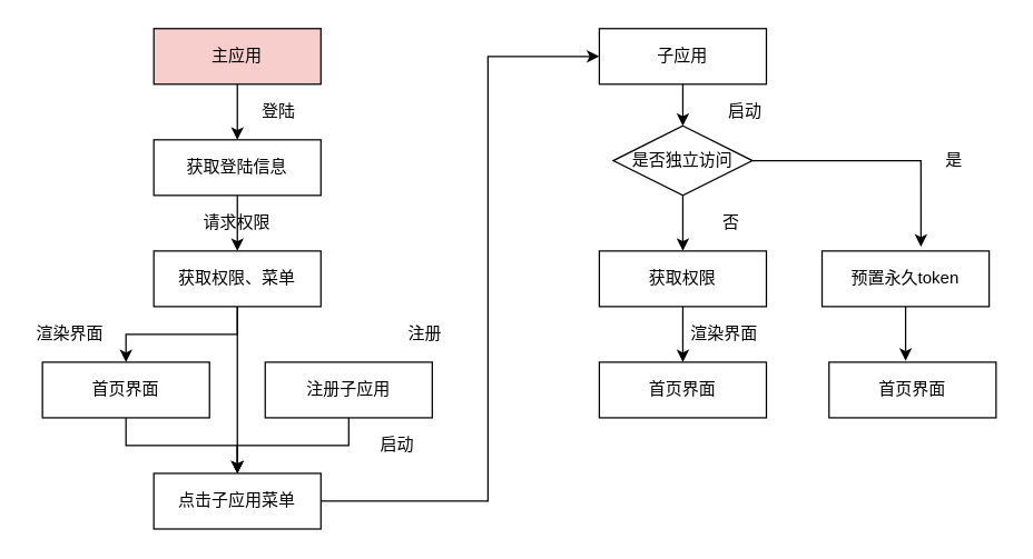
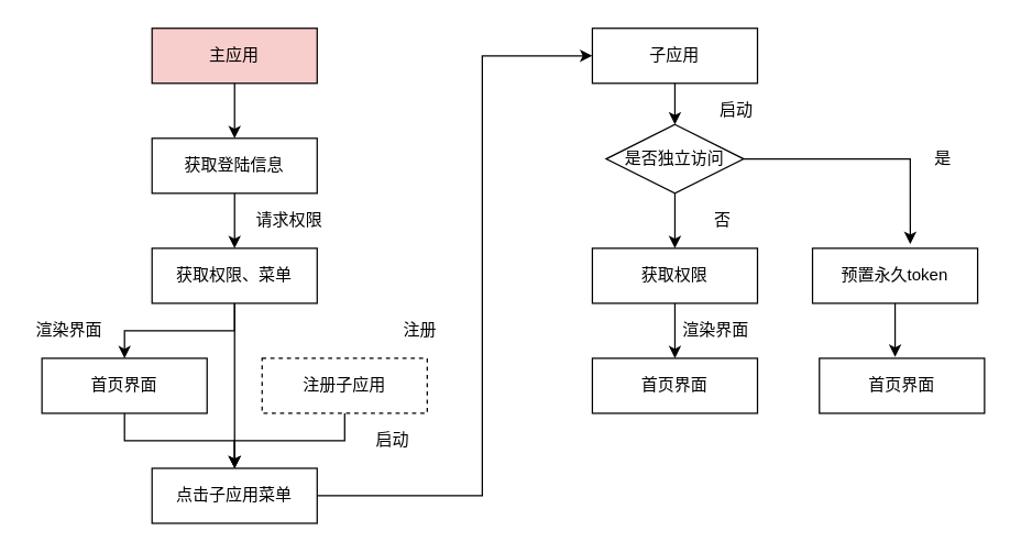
  <mxCell id="0" />
  <mxCell id="1" parent="0" />
  <mxCell id="2" style="edgeStyle=orthogonalEdgeStyle;rounded=0;orthogonalLoop=1;jettySize=auto;html=1;entryX=0.5;entryY=0;entryDx=0;entryDy=0;" edge="1" parent="1" source="3" target="7"><mxGeometry relative="1" as="geometry"><Array as="points"><mxPoint x="170" y="50" /><mxPoint x="170" y="50" /></Array></mxGeometry></mxCell>
  <mxCell id="3" value="主应用" style="rounded=0;whiteSpace=wrap;html=1;fillColor=#f8cecc;" vertex="1" parent="1"><mxGeometry x="110" y="20" width="120" height="40" as="geometry" /></mxCell>
  <mxCell id="4" style="edgeStyle=orthogonalEdgeStyle;rounded=0;orthogonalLoop=1;jettySize=auto;html=1;entryX=0.5;entryY=0;entryDx=0;entryDy=0;" edge="1" parent="1" source="5" target="16"><mxGeometry relative="1" as="geometry" /></mxCell>
- <mxCell id="5" value="注册子应用" style="rounded=0;whiteSpace=wrap;html=1;" vertex="1" parent="1"><mxGeometry x="190" y="260" width="120" height="40" as="geometry" /></mxCell>
+ <mxCell id="5" value="注册子应用" style="rounded=0;whiteSpace=wrap;html=1;dashed=1;" vertex="1" parent="1"><mxGeometry x="190" y="260" width="120" height="40" as="geometry" /></mxCell>
  <mxCell id="6" style="edgeStyle=orthogonalEdgeStyle;rounded=0;orthogonalLoop=1;jettySize=auto;html=1;entryX=0.5;entryY=0;entryDx=0;entryDy=0;" edge="1" parent="1" source="7" target="11"><mxGeometry relative="1" as="geometry" /></mxCell>
  <mxCell id="7" value="获取登陆信息" style="rounded=0;whiteSpace=wrap;html=1;" vertex="1" parent="1"><mxGeometry x="110" y="100" width="120" height="40" as="geometry" /></mxCell>
- <mxCell id="8" value="登陆" style="text;html=1;strokeColor=none;fillColor=none;align=center;verticalAlign=middle;whiteSpace=wrap;rounded=0;" vertex="1" parent="1"><mxGeometry x="180" y="70" width="40" height="20" as="geometry" /></mxCell>
  <mxCell id="9" style="edgeStyle=orthogonalEdgeStyle;rounded=0;orthogonalLoop=1;jettySize=auto;html=1;" edge="1" parent="1" source="11" target="16"><mxGeometry relative="1" as="geometry" /></mxCell>
  <mxCell id="10" style="edgeStyle=orthogonalEdgeStyle;rounded=0;orthogonalLoop=1;jettySize=auto;html=1;entryX=0.5;entryY=0;entryDx=0;entryDy=0;" edge="1" parent="1" source="11" target="14"><mxGeometry relative="1" as="geometry" /></mxCell>
  <mxCell id="11" value="获取权限、菜单" style="rounded=0;whiteSpace=wrap;html=1;" vertex="1" parent="1"><mxGeometry x="110" y="180" width="120" height="40" as="geometry" /></mxCell>
- <mxCell id="12" value="请求权限" style="text;html=1;strokeColor=none;fillColor=none;align=center;verticalAlign=middle;whiteSpace=wrap;rounded=0;" vertex="1" parent="1"><mxGeometry x="140" y="150" width="60" height="20" as="geometry" /></mxCell>
+ <mxCell id="12" value="请求权限" style="text;html=1;strokeColor=none;fillColor=none;align=center;verticalAlign=middle;whiteSpace=wrap;rounded=0;" vertex="1" parent="1"><mxGeometry x="180" y="150" width="60" height="20" as="geometry" /></mxCell>
  <mxCell id="13" style="edgeStyle=orthogonalEdgeStyle;rounded=0;orthogonalLoop=1;jettySize=auto;html=1;" edge="1" parent="1" source="14" target="16"><mxGeometry relative="1" as="geometry" /></mxCell>
  <mxCell id="14" value="首页界面" style="rounded=0;whiteSpace=wrap;html=1;" vertex="1" parent="1"><mxGeometry x="30" y="260" width="120" height="40" as="geometry" /></mxCell>
  <mxCell id="15" style="edgeStyle=orthogonalEdgeStyle;rounded=0;orthogonalLoop=1;jettySize=auto;html=1;" edge="1" parent="1" source="16" target="19"><mxGeometry relative="1" as="geometry"><Array as="points"><mxPoint x="350" y="360" /><mxPoint x="350" y="40" /></Array></mxGeometry></mxCell>
  <mxCell id="16" value="点击子应用菜单" style="rounded=0;whiteSpace=wrap;html=1;" vertex="1" parent="1"><mxGeometry x="110" y="340" width="120" height="40" as="geometry" /></mxCell>
  <mxCell id="17" value="启动" style="text;html=1;strokeColor=none;fillColor=none;align=center;verticalAlign=middle;whiteSpace=wrap;rounded=0;" vertex="1" parent="1"><mxGeometry x="250" y="310" width="70" height="20" as="geometry" /></mxCell>
  <mxCell id="18" style="edgeStyle=orthogonalEdgeStyle;rounded=0;orthogonalLoop=1;jettySize=auto;html=1;entryX=0.5;entryY=0;entryDx=0;entryDy=0;" edge="1" parent="1" source="19" target="22"><mxGeometry relative="1" as="geometry" /></mxCell>
  <mxCell id="19" value="子应用" style="rounded=0;whiteSpace=wrap;html=1;" vertex="1" parent="1"><mxGeometry x="430" y="20" width="120" height="40" as="geometry" /></mxCell>
  <mxCell id="20" style="edgeStyle=orthogonalEdgeStyle;rounded=0;orthogonalLoop=1;jettySize=auto;html=1;entryX=0.592;entryY=-0.075;entryDx=0;entryDy=0;entryPerimeter=0;" edge="1" parent="1" source="22" target="29"><mxGeometry relative="1" as="geometry" /></mxCell>
  <mxCell id="21" style="edgeStyle=orthogonalEdgeStyle;rounded=0;orthogonalLoop=1;jettySize=auto;html=1;entryX=0.5;entryY=0;entryDx=0;entryDy=0;" edge="1" parent="1" source="22" target="25"><mxGeometry relative="1" as="geometry" /></mxCell>
  <mxCell id="22" value="是否独立访问" style="rhombus;whiteSpace=wrap;html=1;" vertex="1" parent="1"><mxGeometry x="440" y="90" width="100" height="50" as="geometry" /></mxCell>
  <mxCell id="23" value="启动" style="text;html=1;strokeColor=none;fillColor=none;align=center;verticalAlign=middle;whiteSpace=wrap;rounded=0;" vertex="1" parent="1"><mxGeometry x="500" y="70" width="70" height="20" as="geometry" /></mxCell>
  <mxCell id="24" style="edgeStyle=orthogonalEdgeStyle;rounded=0;orthogonalLoop=1;jettySize=auto;html=1;entryX=0.5;entryY=0;entryDx=0;entryDy=0;" edge="1" parent="1" source="25" target="32"><mxGeometry relative="1" as="geometry" /></mxCell>
  <mxCell id="25" value="获取权限" style="rounded=0;whiteSpace=wrap;html=1;" vertex="1" parent="1"><mxGeometry x="430" y="180" width="120" height="40" as="geometry" /></mxCell>
  <mxCell id="26" value="渲染界面" style="text;html=1;strokeColor=none;fillColor=none;align=center;verticalAlign=middle;whiteSpace=wrap;rounded=0;" vertex="1" parent="1"><mxGeometry x="20" y="230" width="60" height="20" as="geometry" /></mxCell>
  <mxCell id="27" value="注册" style="text;html=1;strokeColor=none;fillColor=none;align=center;verticalAlign=middle;whiteSpace=wrap;rounded=0;" vertex="1" parent="1"><mxGeometry x="270" y="230" width="70" height="20" as="geometry" /></mxCell>
  <mxCell id="28" style="edgeStyle=orthogonalEdgeStyle;rounded=0;orthogonalLoop=1;jettySize=auto;html=1;" edge="1" parent="1" source="29"><mxGeometry relative="1" as="geometry"><mxPoint x="650" y="259" as="targetPoint" /></mxGeometry></mxCell>
  <mxCell id="29" value="预置永久token" style="rounded=0;whiteSpace=wrap;html=1;" vertex="1" parent="1"><mxGeometry x="590" y="180" width="120" height="40" as="geometry" /></mxCell>
  <mxCell id="30" value="是" style="text;html=1;strokeColor=none;fillColor=none;align=center;verticalAlign=middle;whiteSpace=wrap;rounded=0;" vertex="1" parent="1"><mxGeometry x="650" y="105" width="70" height="20" as="geometry" /></mxCell>
  <mxCell id="31" value="否" style="text;html=1;strokeColor=none;fillColor=none;align=center;verticalAlign=middle;whiteSpace=wrap;rounded=0;" vertex="1" parent="1"><mxGeometry x="490" y="150" width="70" height="20" as="geometry" /></mxCell>
  <mxCell id="32" value="首页界面" style="rounded=0;whiteSpace=wrap;html=1;" vertex="1" parent="1"><mxGeometry x="430" y="260" width="120" height="40" as="geometry" /></mxCell>
  <mxCell id="33" value="渲染界面" style="text;html=1;strokeColor=none;fillColor=none;align=center;verticalAlign=middle;whiteSpace=wrap;rounded=0;" vertex="1" parent="1"><mxGeometry x="490" y="230" width="60" height="20" as="geometry" /></mxCell>
  <mxCell id="34" value="首页界面" style="rounded=0;whiteSpace=wrap;html=1;" vertex="1" parent="1"><mxGeometry x="595" y="260" width="120" height="40" as="geometry" /></mxCell>
